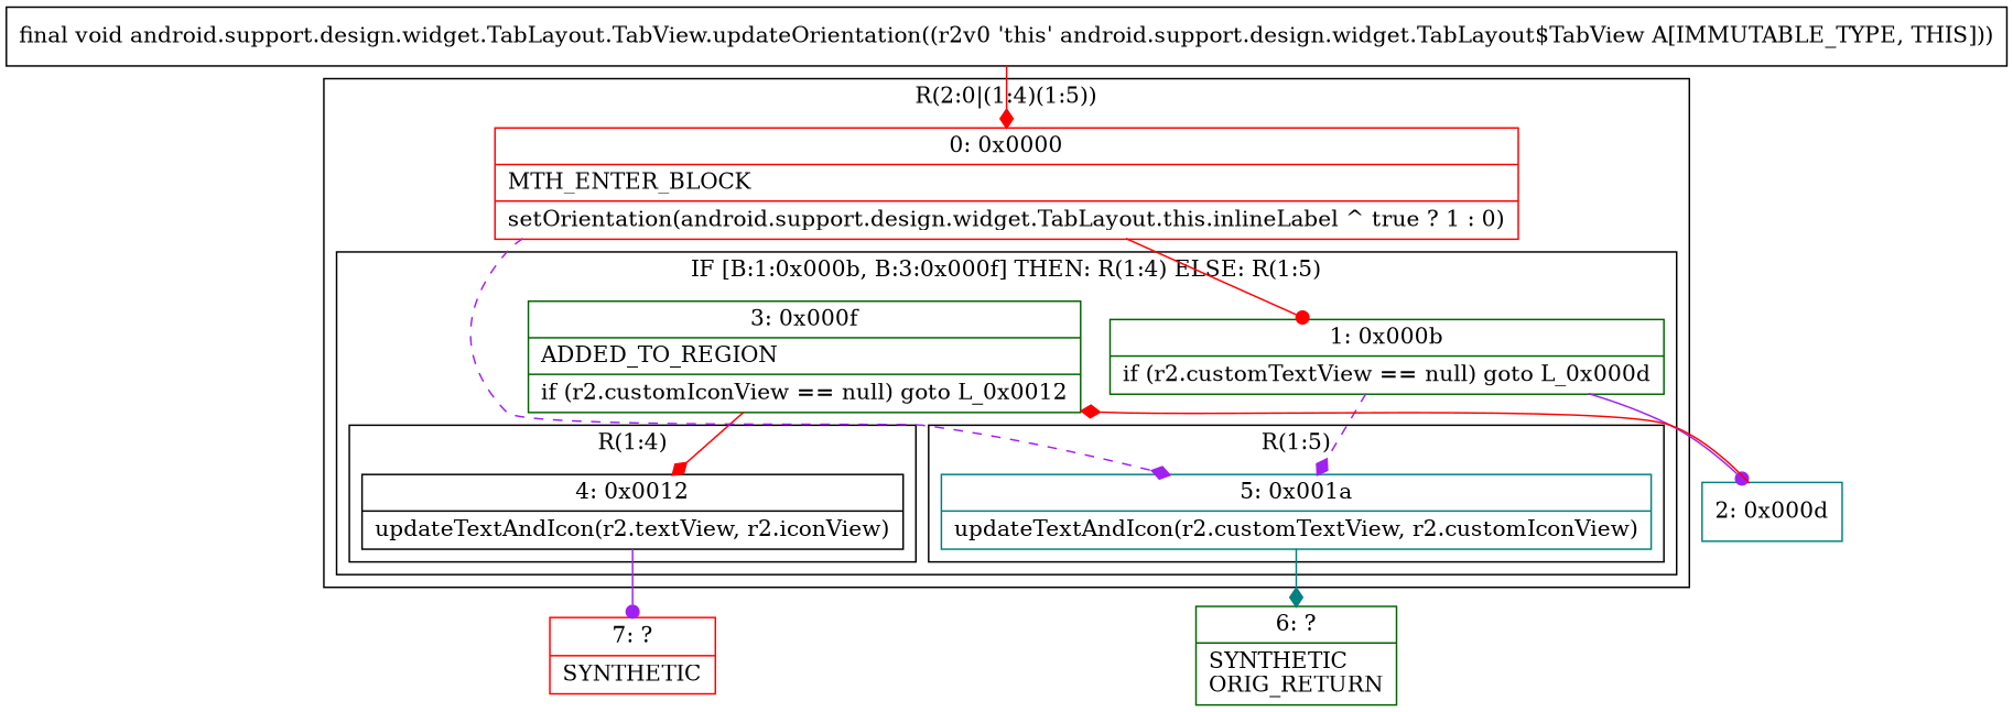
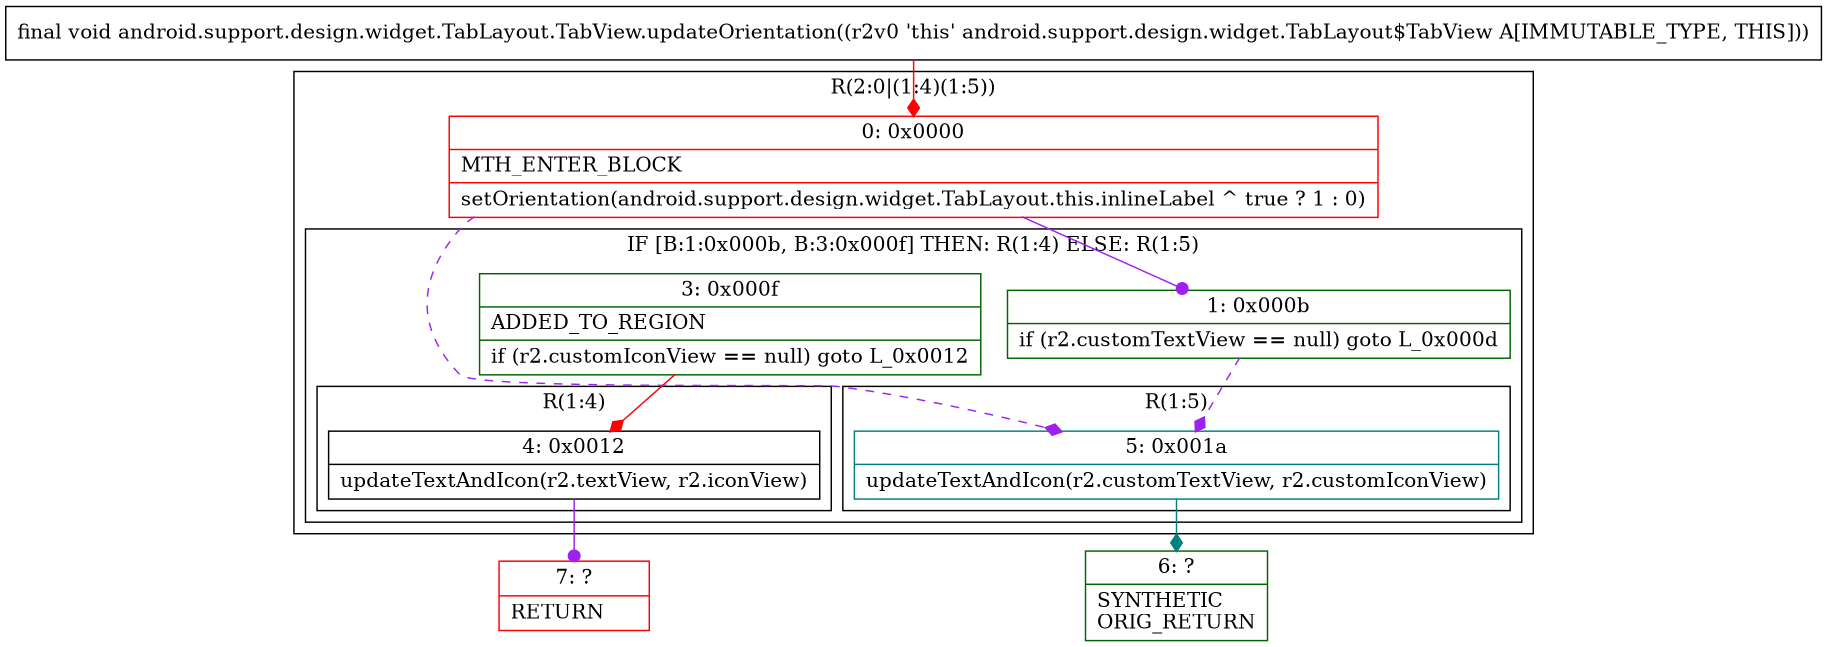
  digraph {
    node [color=darkgreen shape=record]
    edge [arrowhead=diamond color=purple]
    n1 [color=black label="{4\:\ 0x0012|updateTextAndIcon(r2.textView, r2.iconView)\l}"]
    n2 [color=teal label="{5\:\ 0x001a|updateTextAndIcon(r2.customTextView, r2.customIconView)\l}"]
    n3 [label="{1\:\ 0x000b|if (r2.customTextView == null) goto L_0x000d\l}"]
    n4 [label="{3\:\ 0x000f|ADDED_TO_REGION\l|if (r2.customIconView == null) goto L_0x0012\l}"]
    n5 [color=red label="{0\:\ 0x0000|MTH_ENTER_BLOCK\l|setOrientation(android.support.design.widget.TabLayout.this.inlineLabel ^ true ? 1 : 0)\l}"]
-   n6 [color=red label="{7\:\ ?|SYNTHETIC\l}"]
+   n6 [color=red label="{7\:\ ?|RETURN\l}"]
    n7 [label="{6\:\ ?|SYNTHETIC\lORIG_RETURN\l}"]
-   n8 [color=teal label="{2\:\ 0x000d}"]
    n9 [color=black label="{final void android.support.design.widget.TabLayout.TabView.updateOrientation((r2v0 'this' android.support.design.widget.TabLayout$TabView A[IMMUTABLE_TYPE, THIS])) }"]
    subgraph cluster_1 {
      label="R(2:0|(1:4)(1:5))"
      n5
      subgraph cluster_2 {
        label="IF [B:1:0x000b, B:3:0x000f] THEN: R(1:4) ELSE: R(1:5)"
        n3
        n4
        subgraph cluster_3 {
          label="R(1:4)"
          n1
        }
        subgraph cluster_4 {
          label="R(1:5)"
          n2
        }
      }
    }
    n1 -> n6 [arrowhead=dot]
    n2 -> n7 [color=teal]
    n3 -> n2 [style=dashed]
-   n3 -> n8 [arrowhead=dot]
    n4 -> n1 [color=red]
    n5 -> n2 [style=dashed]
-   n5 -> n3 [arrowhead=dot color=red]
-   n8 -> n4 [color=red]
+   n5 -> n3 [arrowhead=dot]
    n9 -> n5 [color=red]
  }
